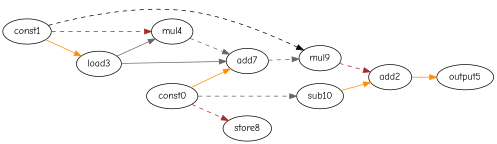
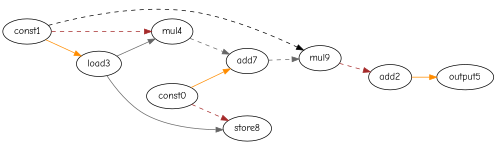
  digraph {
    fontname="Comic Neue"
    rankdir=LR
    node [fontname="Comic Neue" opcode=add]
    edge [color=gray40 fontname="Comic Neue" operand=0 style=dashed]
    add7
    const0 [opcode=const]
    store8 [opcode=store]
-   sub10 [opcode=sub]
    mul9 [opcode=mul]
    add2
    load3 [opcode=load]
    const1 [opcode=const]
    mul4 [opcode=mul]
    output5 [opcode=output]
    add7 -> mul9 [operand=1]
    const0 -> add7 [color=darkorange style=solid]
    const0 -> store8 [color=brown]
-   const0 -> sub10
-   sub10 -> add2 [color=darkorange operand=1 style=solid]
    mul9 -> add2 [color=brown]
    add2 -> output5 [color=darkorange style=solid]
-   load3 -> add7 [operand=1 style=solid]
+   load3 -> store8 [operand=1 style=solid]
    load3 -> mul4 [operand=1 style=solid]
    const1 -> mul9 [color=black]
    const1 -> load3 [color=darkorange style=solid]
    const1 -> mul4 [color=brown]
    mul4 -> add7 [operand=1]
  }
